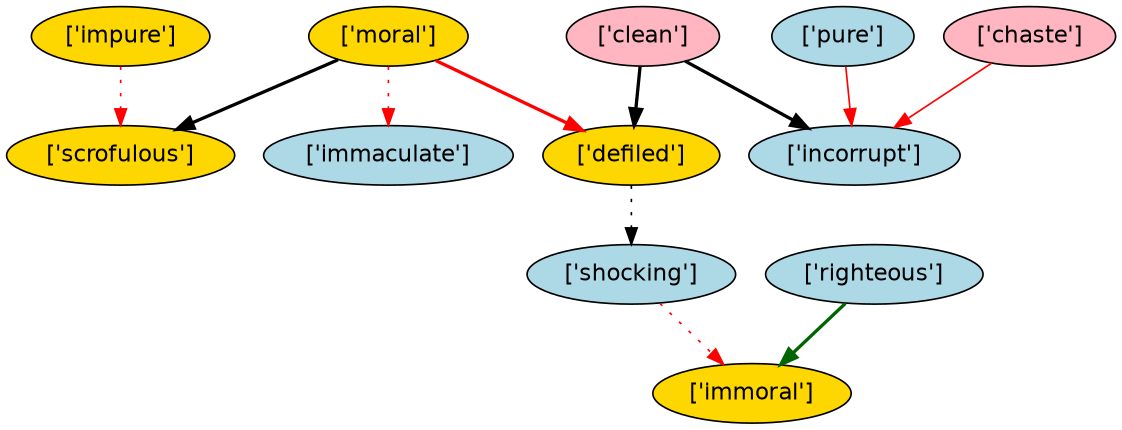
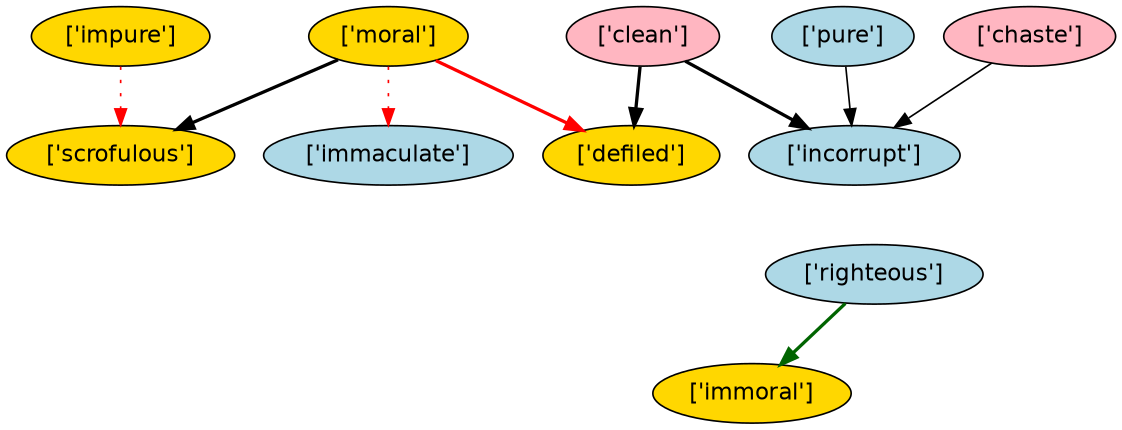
  strict digraph {
    fontname="DejaVu Sans"
    node [fillcolor=gold fontname="DejaVu Sans" style=filled]
    edge [color=black fontname="DejaVu Sans" style=bold]
    "['impure']"
    "['scrofulous']"
-   "['shocking']" [fillcolor=lightblue]
    "['immoral']"
    "['defiled']"
    "['pure']" [fillcolor=lightblue]
    "['incorrupt']" [fillcolor=lightblue]
    "['moral']"
    "['immaculate']" [fillcolor=lightblue]
    "['righteous']" [fillcolor=lightblue]
    "['clean']" [fillcolor=lightpink]
    "['chaste']" [fillcolor=lightpink]
    "['impure']" -> "['scrofulous']" [color=red style=dotted]
-   "['shocking']" -> "['immoral']" [color=red style=dotted]
-   "['defiled']" -> "['shocking']" [style=dotted]
-   "['pure']" -> "['incorrupt']" [color=red style=solid]
+   "['pure']" -> "['incorrupt']" [style=solid]
    "['moral']" -> "['scrofulous']"
    "['moral']" -> "['defiled']" [color=red]
    "['moral']" -> "['immaculate']" [color=red style=dotted]
    "['righteous']" -> "['immoral']" [color=darkgreen]
    "['clean']" -> "['defiled']"
    "['clean']" -> "['incorrupt']"
-   "['chaste']" -> "['incorrupt']" [color=red style=solid]
+   "['chaste']" -> "['incorrupt']" [style=solid]
  }
